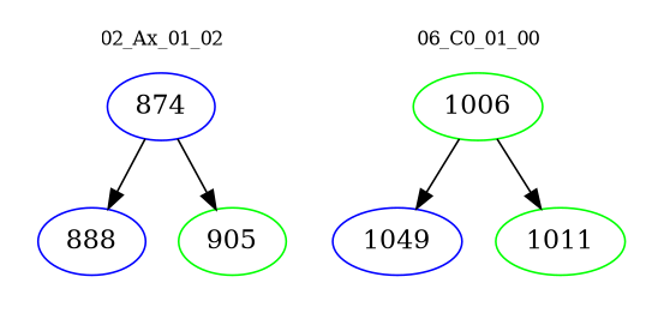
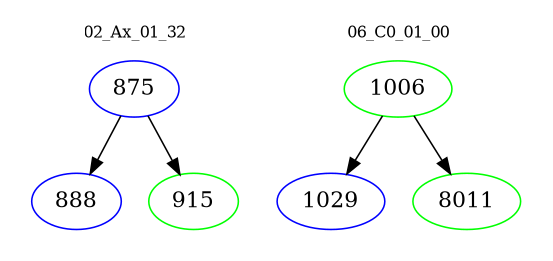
  digraph {
    node [color=blue]
    edge [color=black]
-   n1 [label=874]
+   n1 [label=875]
    n2 [label=888]
-   n3 [color=green label=905]
+   n3 [color=green label=915]
    n4 [color=green label=1006]
-   n5 [label=1049]
-   n6 [color=green label=1011]
+   n5 [label=1029]
+   n6 [color=green label=8011]
    subgraph cluster_1 {
      color=white
      fontsize=10
-     label="02_Ax_01_02"
+     label="02_Ax_01_32"
      n1
      n2
      n3
    }
    subgraph cluster_2 {
      color=white
      fontsize=10
      label="06_C0_01_00"
      n4
      n5
      n6
    }
    n1 -> n2
    n1 -> n3
    n4 -> n5
    n4 -> n6
  }
